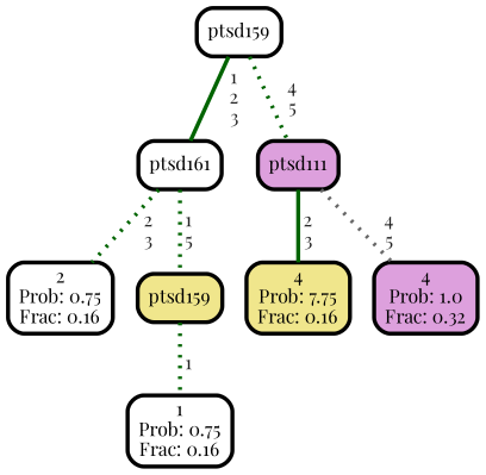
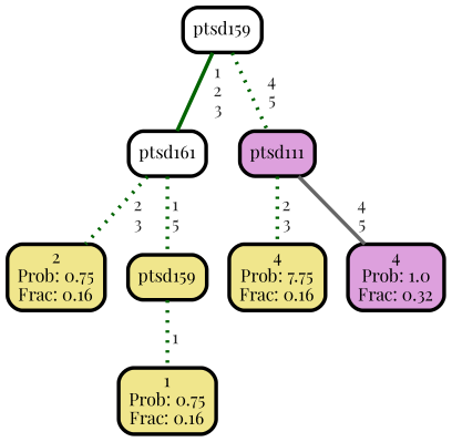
  graph {
    fontname="Playfair Display"
    ranksep="0 equally"
    splines=straight
    node [color=black fillcolor=white fontcolor=black fontname="Playfair Display" penwidth=3 shape=box style="filled, rounded"]
    edge [color=darkgreen fontcolor=grey14 fontname="Playfair Display" fontweight=bold penwidth=3 style=dotted]
-   n1 [label="2\nProb: 0.75\nFrac: 0.16"]
+   n1 [fillcolor=khaki label="2\nProb: 0.75\nFrac: 0.16"]
    n2 [label=ptsd161]
    n3 [fillcolor=khaki label=ptsd159]
-   n4 [label="1\nProb: 0.75\nFrac: 0.16"]
+   n4 [fillcolor=khaki label="1\nProb: 0.75\nFrac: 0.16"]
    n5 [label=ptsd159]
    n6 [fillcolor=plum label=ptsd111]
    n7 [fillcolor=khaki label="4\nProb: 7.75\nFrac: 0.16"]
    n8 [fillcolor=plum label="4\nProb: 1.0\nFrac: 0.32"]
    subgraph sub_1 {
      rank=same
    }
    n2 -- n1 [label=" 2\n 3"]
    n2 -- n3 [label=" 1\n 5"]
    n3 -- n4 [label=" 1"]
    n5 -- n2 [label=" 1\n 2\n 3" style=bold]
    n5 -- n6 [label=" 4\n 5"]
-   n6 -- n7 [label=" 2\n 3" style=bold]
-   n6 -- n8 [color=gray40 label=" 4\n 5"]
+   n6 -- n7 [label=" 2\n 3"]
+   n6 -- n8 [color=gray40 label=" 4\n 5" style=bold]
  }
